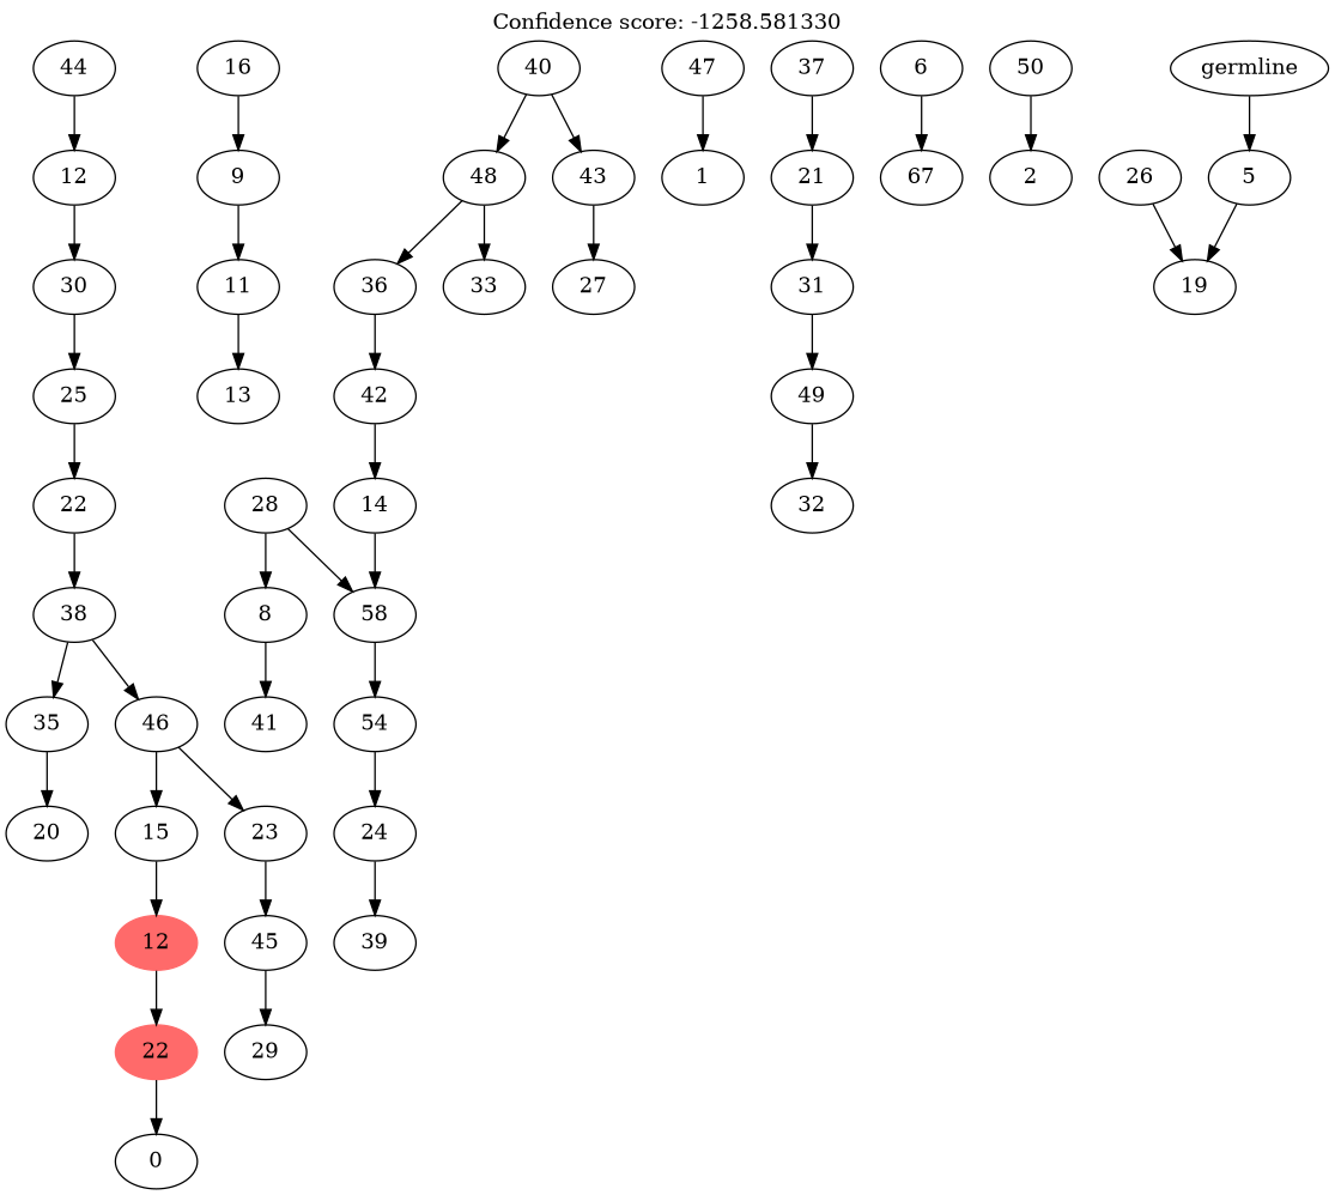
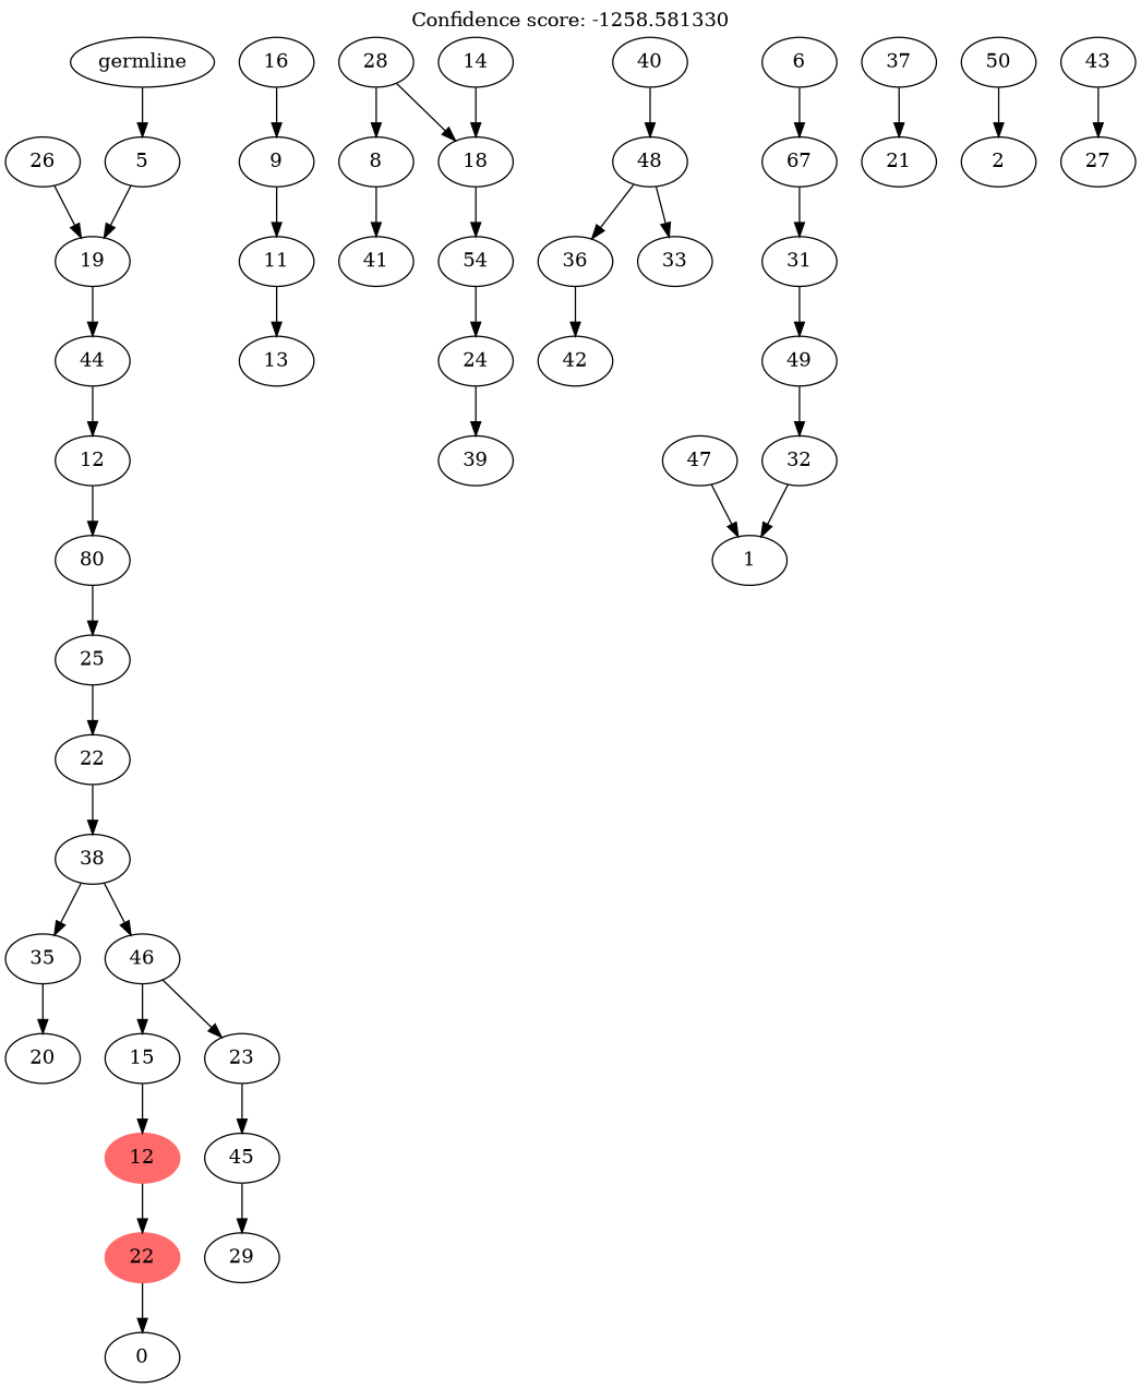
  digraph {
    label="Confidence score: -1258.581330"
    labelloc=t
    n1 [color=indianred1 label=22 style=filled]
    n2 [label=0]
    n3 [color=indianred1 label=12 style=filled]
    n4 [label=15]
    n5 [label=20]
    n6 [label=35]
    n7 [label=11]
    n8 [label=13]
    n9 [label=9]
    n10 [label=16]
    n11 [label=41]
    n12 [label=8]
    n13 [label=28]
-   n14 [label=58]
+   n14 [label=18]
    n15 [label=39]
    n16 [label=24]
    n17 [label=54]
    n18 [label=14]
    n19 [label=42]
    n20 [label=36]
    n21 [label=1]
    n22 [label=47]
    n23 [label=32]
    n24 [label=49]
    n25 [label=31]
    n26 [label=21]
    n27 [label=37]
    n28 [label=33]
    n29 [label=48]
    n30 [label=6]
    n31 [label=67]
    n32 [label=2]
    n33 [label=50]
    n34 [label=27]
    n35 [label=43]
    n36 [label=40]
    n37 [label=29]
    n38 [label=45]
    n39 [label=23]
    n40 [label=46]
    n41 [label=38]
    n42 [label=22]
    n43 [label=25]
-   n44 [label=30]
+   n44 [label=80]
    n45 [label=12]
    n46 [label=44]
    n47 [label=19]
    n48 [label=26]
    n49 [label=5]
    n50 [label=germline]
    n1 -> n2
    n3 -> n1
    n4 -> n3
    n6 -> n5
    n7 -> n8
    n9 -> n7
    n10 -> n9
    n12 -> n11
    n13 -> n12
    n13 -> n14
    n14 -> n17
    n16 -> n15
    n17 -> n16
    n18 -> n14
-   n19 -> n18
    n20 -> n19
    n22 -> n21
+   n23 -> n21
    n24 -> n23
    n25 -> n24
-   n26 -> n25
+   n31 -> n25
    n27 -> n26
    n29 -> n20
    n29 -> n28
    n30 -> n31
    n33 -> n32
    n35 -> n34
    n36 -> n29
-   n36 -> n35
    n38 -> n37
    n39 -> n38
    n40 -> n4
    n40 -> n39
    n41 -> n6
    n41 -> n40
    n42 -> n41
    n43 -> n42
    n44 -> n43
    n45 -> n44
    n46 -> n45
+   n47 -> n46
    n48 -> n47
    n49 -> n47
    n50 -> n49
  }
